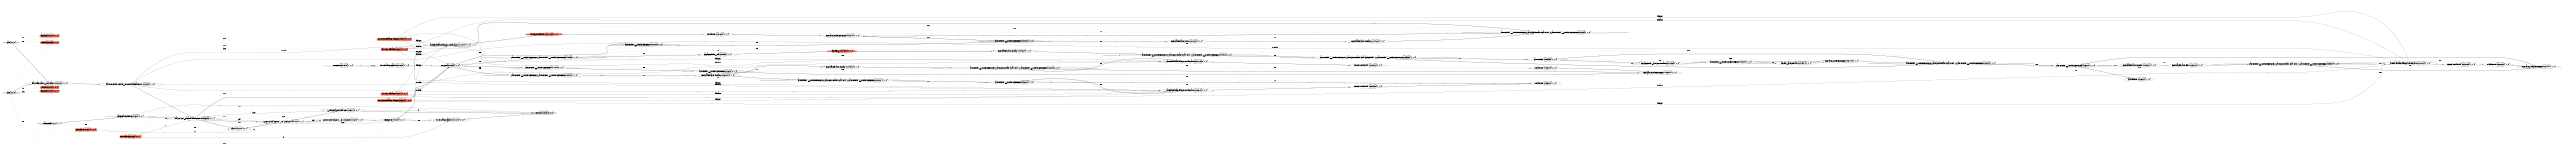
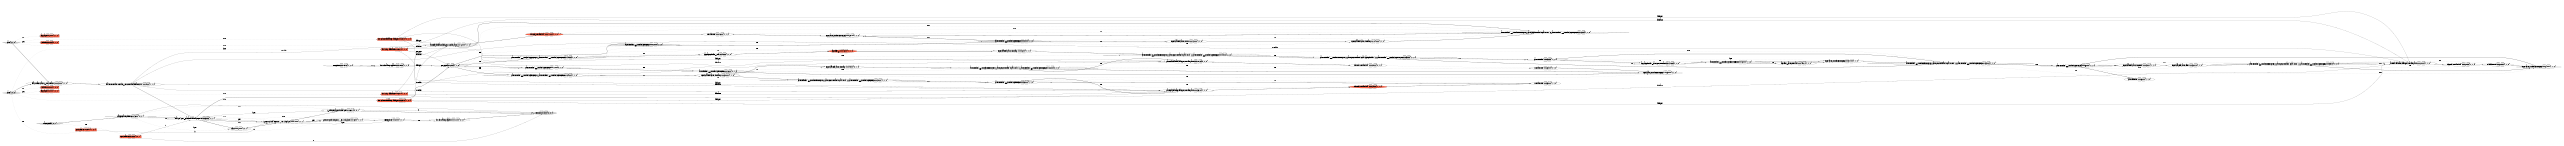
  digraph {
    rankdir=LR
    node [fillcolor=white shape=ellipse style=filled]
    edge [style=bold]
    n1 [label="expectScalarField(parser,\"timestamp\")@@@30@@@['1', '1', '0']"]
    n2 [label="parser.nextToken() == JsonToken.FIELD_NAME && parser.getCurrentName().equals(\"result\") && parser.nextToken() == JsonToken.START_ARRAY@@@31@@@['1', '1', '0']" shape=diamond]
    n3 [label="parser.nextToken() == JsonToken.START_OBJECT@@@32@@@['1', '1', '0']" shape=diamond]
    n4 [fillcolor=lightgray label="parser.nextToken() == JsonToken.START_OBJECT@@@72@@@['1', '1', '0']" shape=diamond]
    n5 [label="expectScalarField(parser,\"version\")@@@73@@@['1', '1', '0']"]
    n6 [label="expect(parser,JsonToken.END_OBJECT)@@@80@@@['1', '1', '0']"]
    n7 [label="expectScalarField(parser,\"timestamp\")@@@74@@@['1', '1', '0']"]
    n8 [label="parser.nextToken() == JsonToken.FIELD_NAME && parser.getCurrentName().equals(\"event\") && parser.nextToken() == JsonToken.START_OBJECT@@@75@@@['1', '1', '0']" shape=diamond]
    n9 [label="rowBuilder.reset()@@@78@@@['1', '1', '0']"]
    n10 [label="parseFields(fieldNames,fieldTypes,rowBuilder,parser)@@@76@@@['1', '1', '0']"]
    n11 [fillcolor=tomato label="sink.send(rowBuilder.build())@@@77@@@['1', '1', '0']"]
    n12 [label="rowBuilder.reset()@@@35@@@['1', '1', '0']"]
-   n13 [label="sink.send(rowBuilder.build())@@@34@@@['1', '1', '0']"]
+   n13 [fillcolor=tomato label="sink.send(rowBuilder.build())@@@34@@@['1', '1', '0']"]
    n14 [label="parseFields(fieldNames,fieldTypes,rowBuilder,parser)@@@33@@@['1', '1', '0']"]
    n15 [fillcolor=lightgray label="traceResponse['0', '0', '1']" shape=diamond]
    n16 [fillcolor=tomato label="InputStream in@@@2@@@['0', '0', '1']" shape=box]
    n17 [label="CalcitePrepareImpl.DEBUG@@@3@@@['0', '0', '1']" shape=diamond]
    n18 [fillcolor=lightgray label="return in@@@14@@@['0', '0', '1']"]
    n19 [label="final byte(( bytes = AvaticaUtils.readFullyToBytes(in)@@@5@@@['1', '1', '1']"]
    n20 [label="in.close()@@@6@@@['0', '0', '1']"]
    n21 [label="System.out.println(\"Response: \" + new String(bytes))@@@7@@@['1', '1', '1']"]
    n22 [label="in = new ByteArrayInputStream(bytes)@@@8@@@['0', '0', '1']"]
    n23 [label="System.out.println(\"Response: \" + new String(bytes))@@@8@@@['1', '1', '0']"]
    n24 [label="IOException e@@@10@@@['1', '1', '1']" shape=diamond]
    n25 [label="throw Throwables.propagate(e)@@@11@@@['0', '0', '1']"]
    n26 [label="rowBuilder.reset()@@@62@@@['1', '1', '0']"]
    n27 [label="expect(parser,JsonToken.END_OBJECT)@@@64@@@['1', '1', '0']"]
    n28 [label="parser.nextToken() == JsonToken.START_OBJECT@@@56@@@['1', '1', '0']" shape=diamond]
    n29 [label="page.pagingIdentifier = null@@@41@@@['1', '1', '0']"]
    n30 [fillcolor=tomato label="page.offset = -1@@@42@@@['1', '1', '0']"]
    n31 [label="expectScalarField(parser,\"timestamp\")@@@43@@@['1', '1', '0']"]
    n32 [label="sink.send(rowBuilder.build())@@@22@@@['0', '1', '0']"]
    n33 [label="rowBuilder.reset()@@@23@@@['0', '1', '0']"]
    n34 [label="expect(parser,JsonToken.END_OBJECT)@@@25@@@['0', '1', '0']"]
    n35 [label="parser.nextToken()@@@46@@@['1', '1', '0']" shape=diamond]
    n36 [label="parser.nextToken() == JsonToken.VALUE_NUMBER_INT@@@48@@@['1', '1', '0']" shape=diamond]
    n37 [label="expect(parser,JsonToken.END_OBJECT)@@@51@@@['1', '1', '0']"]
    n38 [label="page.pagingIdentifier = parser.getCurrentName()@@@47@@@['1', '1', '0']"]
    n39 [label="parser.nextToken() == JsonToken.FIELD_NAME && parser.getCurrentName().equals(\"events\") && parser.nextToken() == JsonToken.START_ARRAY@@@55@@@['1', '1', '0']" shape=diamond]
    n40 [label="page.offset = parser.getIntValue()@@@49@@@['1', '1', '0']"]
    n41 [label="parser.nextToken()@@@66@@@['1', '1', '0']"]
    n42 [label="parser.nextToken() == JsonToken.FIELD_NAME && parser.getCurrentName().equals(\"event\") && parser.nextToken() == JsonToken.START_OBJECT@@@59@@@['1', '1', '0']" shape=diamond]
    n43 [label="parseFields(fieldNames,fieldTypes,rowBuilder,parser)@@@60@@@['1', '1', '0']"]
    n44 [label="sink.send(rowBuilder.build())@@@61@@@['1', '1', '0']"]
    n45 [label="final JsonFactory factory = new JsonFactory()@@@3@@@['1', '1', '0']"]
    n46 [label="final Row.RowBuilder rowBuilder = Row.newBuilder(fieldNames.size())@@@4@@@['1', '1', '0']"]
    n47 [label="parseFields(fieldNames,fieldTypes,rowBuilder,parser)@@@21@@@['0', '1', '0']"]
    n48 [fillcolor=tomato label="Sink sink@@@2@@@['0', '1', '0']" shape=box]
    n49 [label="parser.nextToken() == JsonToken.FIELD_NAME && parser.getCurrentName().equals(\"result\") && parser.nextToken() == JsonToken.START_OBJECT@@@44@@@['1', '1', '0']" shape=diamond]
    n50 [label="parser.nextToken() == JsonToken.FIELD_NAME && parser.getCurrentName().equals(\"pagingIdentifiers\") && parser.nextToken() == JsonToken.START_OBJECT@@@45@@@['1', '1', '0']" shape=diamond]
    n51 [label="expectScalarField(parser,\"segmentId\")@@@57@@@['1', '1', '0']"]
    n52 [label="expectScalarField(parser,\"offset\")@@@58@@@['1', '1', '0']"]
    n53 [fillcolor=lightgray label="parse['0', '1', '0']" shape=diamond]
    n54 [fillcolor=tomato label="Page page@@@2@@@['0', '1', '0']" shape=box]
    n55 [fillcolor=tomato label="List<String> fieldNames@@@2@@@['1', '1', '0']" shape=box]
    n56 [fillcolor=tomato label="List<ColumnMetaData.Rep> fieldTypes@@@2@@@['0', '1', '0']" shape=box]
    n57 [label="queryType@@@16@@@['1', '1', '0']" shape=diamond]
    n58 [label="parser.nextToken() == JsonToken.START_ARRAY@@@17@@@['0', '1', '0']" shape=diamond]
    n59 [label="parser.nextToken() == JsonToken.START_OBJECT@@@18@@@['0', '1', '0']" shape=diamond]
    n60 [label="parser.nextToken() == JsonToken.FIELD_NAME && parser.getCurrentName().equals(\"result\") && parser.nextToken() == JsonToken.START_OBJECT@@@20@@@['0', '1', '0']" shape=diamond]
    n61 [label="expectScalarField(parser,\"timestamp\")@@@19@@@['0', '1', '0']"]
    n62 [fillcolor=lightgray label="parser.nextToken() == JsonToken.START_ARRAY@@@71@@@['1', '1', '0']" shape=diamond]
    n63 [label="parser.nextToken() == JsonToken.START_ARRAY && parser.nextToken() == JsonToken.START_OBJECT@@@29@@@['1', '1', '0']" shape=diamond]
    n64 [label="parser.nextToken() == JsonToken.START_ARRAY && parser.nextToken() == JsonToken.START_OBJECT@@@40@@@['1', '1', '0']" shape=diamond]
    n65 [fillcolor=lightgray label="parse['1', '0', '0']" shape=diamond]
    n66 [fillcolor=tomato label="InputStream in@@@2@@@['1', '0', '0']" shape=box]
    n67 [fillcolor=tomato label="List<ColumnMetaData.Rep> fieldTypes@@@2@@@['1', '0', '0']" shape=box]
    n68 [fillcolor=tomato label="Sink sink@@@2@@@['1', '0', '0']" shape=box]
    n69 [fillcolor=tomato label="Page page@@@2@@@['1', '0', '0']" shape=box]
    n70 [fillcolor=tomato label="List<String> fieldNames@@@2@@@['1', '0', '0']" shape=box]
    n71 [label="IOException e@@@11@@@['1', '1', '0']" shape=diamond]
    n72 [label="throw Throwables.propagate(e)@@@12@@@['1', '1', '0']"]
    n1 -> n2
    n2 -> n3
    n2 -> n3 [label=true style=dotted]
    n3 -> n12 [label=true style=dotted]
    n3 -> n13 [label=true style=dotted]
    n3 -> n14 [label=true style=dotted]
    n3 -> n14
    n4 -> n5
    n4 -> n5 [label=true style=dotted]
    n4 -> n6 [label=true style=dotted]
    n4 -> n7 [label=true style=dotted]
    n4 -> n8 [label=true style=dotted]
    n5 -> n7
    n6 -> n4
    n7 -> n8
    n8 -> n6
    n8 -> n9 [label=true style=dotted]
    n8 -> n10
    n8 -> n10 [label=true style=dotted]
    n8 -> n11 [label=true style=dotted]
    n9 -> n6
    n10 -> n11
    n11 -> n9
    n12 -> n3
    n13 -> n12
    n14 -> n13
    n15 -> n16 [label=true style=dotted]
    n15 -> n17
-   n16 -> n25 [label=in style=solid]
+   n16 -> n18 [label=in style=solid]
    n16 -> n19 [label=in style=solid]
    n17 -> n18 [style=solid]
    n17 -> n19
    n17 -> n19 [label=true style=dotted]
-   n17 -> n20 [label=true style=dotted]
+   n17 -> n20 [label=bytes style=dotted]
    n17 -> n21 [label=true style=dotted]
    n17 -> n22 [label=true style=dotted]
    n19 -> n20
    n19 -> n21 [label=bytes style=solid]
    n19 -> n21
    n19 -> n21 [label=true style=dotted]
    n19 -> n22 [label=bytes style=solid]
    n19 -> n23 [label=true style=dotted]
    n19 -> n24 [label=true style=dotted]
    n19 -> n57
    n20 -> n21
    n21 -> n22
    n21 -> n23 [label=bytes style=solid]
    n21 -> n23
    n21 -> n24 [label=bytes style=solid]
    n22 -> n18
    n22 -> n18 [label=in style=solid]
    n23 -> n24
    n24 -> n25 [label=true style=dotted]
    n24 -> n25
-   n24 -> n57
    n25 -> n18
    n26 -> n27
    n27 -> n28
    n28 -> n27 [label=true style=dotted]
    n28 -> n41
    n28 -> n42 [label=true style=dotted]
    n28 -> n51
    n28 -> n51 [label=true style=dotted]
    n28 -> n52 [label=true style=dotted]
    n29 -> n30
    n30 -> n31
    n31 -> n49
    n32 -> n33 [style=dotted]
    n33 -> n34
    n34 -> n59
    n35 -> n36 [label=true style=dotted]
    n35 -> n37 [label=bytes style=dotted]
    n35 -> n38
    n35 -> n38 [label=true style=dotted]
    n35 -> n39
    n36 -> n37
    n36 -> n40
    n36 -> n40 [label=true style=dotted]
    n37 -> n39
    n38 -> n36
    n39 -> n28 [label=true style=dotted]
    n39 -> n28
    n39 -> n41 [label=true style=dotted]
    n40 -> n37
    n42 -> n26 [label=true style=dotted]
    n42 -> n27
    n42 -> n43 [label=true style=dotted]
    n42 -> n43
    n42 -> n44 [label=true style=dotted]
    n43 -> n44
    n44 -> n26
    n45 -> n46
    n46 -> n10 [label=rowBuilder style=solid]
    n46 -> n14 [label=rowBuilder style=solid]
    n46 -> n19
    n46 -> n43 [label=rowBuilder style=solid]
    n46 -> n47 [label=rowBuilder style=solid]
    n47 -> n32
    n49 -> n39 [label=true style=dotted]
    n49 -> n50
    n49 -> n50 [label=true style=dotted]
    n50 -> n35 [label=true style=dotted]
    n50 -> n35
    n50 -> n39
    n51 -> n52
    n52 -> n42
    n53 -> n45
-   n53 -> n48 [label=true style=dotted]
+   n53 -> n48 [label=bytes style=dotted]
    n53 -> n54 [label=true style=dotted]
    n53 -> n55 [label=true style=dotted]
    n53 -> n56 [label=true style=dotted]
    n55 -> n10 [label=fieldNames style=solid]
    n55 -> n14 [label=fieldNames style=solid]
    n55 -> n43 [label=fieldNames style=solid]
    n55 -> n47 [label=fieldNames style=solid]
    n55 -> n57 [label=queryType style=solid]
    n56 -> n10 [label=fieldTypes style=solid]
    n56 -> n14 [label=fieldTypes style=solid]
    n56 -> n43 [label=fieldTypes style=solid]
    n56 -> n47 [label=fieldTypes style=solid]
    n57 -> n58
    n57 -> n58 [label=true style=dotted]
    n57 -> n62 [label=true style=dotted]
    n57 -> n62
    n57 -> n63
    n57 -> n63 [label=true style=dotted]
    n57 -> n64
    n57 -> n64 [label=true style=dotted]
    n58 -> n59 [label=true style=dotted]
    n58 -> n59
    n59 -> n34 [label=true style=dotted]
    n59 -> n60 [label=true style=dotted]
    n59 -> n61
    n59 -> n61 [label=true style=dotted]
    n60 -> n32 [label=true style=dotted]
    n60 -> n33 [label=true style=dotted]
    n60 -> n34
    n60 -> n47 [label=true style=dotted]
    n60 -> n47
    n61 -> n60
    n62 -> n4
    n62 -> n4 [label=true style=dotted]
    n63 -> n1
    n63 -> n1 [label=true style=dotted]
    n63 -> n2 [label=true style=dotted]
    n64 -> n29
    n64 -> n29 [label=true style=dotted]
    n64 -> n30 [label=true style=dotted]
    n64 -> n31 [label=true style=dotted]
    n64 -> n49 [label=true style=dotted]
    n65 -> n45
    n65 -> n55 [label=bytes style=dotted]
    n65 -> n66 [label=true style=dotted]
-   n65 -> n24 [label=true style=dotted]
+   n65 -> n67 [label=true style=dotted]
    n65 -> n68 [label=true style=dotted]
    n65 -> n69 [label=bytes style=dotted]
    n65 -> n70 [label=true style=dotted]
    n66 -> n21 [label=in style=solid]
    n67 -> n10 [label=fieldTypes style=solid]
    n67 -> n14 [label=fieldTypes style=solid]
    n67 -> n43 [label=fieldTypes style=solid]
    n70 -> n10 [label=fieldNames style=solid]
    n70 -> n14 [label=fieldNames style=solid]
    n70 -> n43 [label=fieldNames style=solid]
    n71 -> n72
    n71 -> n72 [label=true style=dotted]
    n72 -> n57
  }
